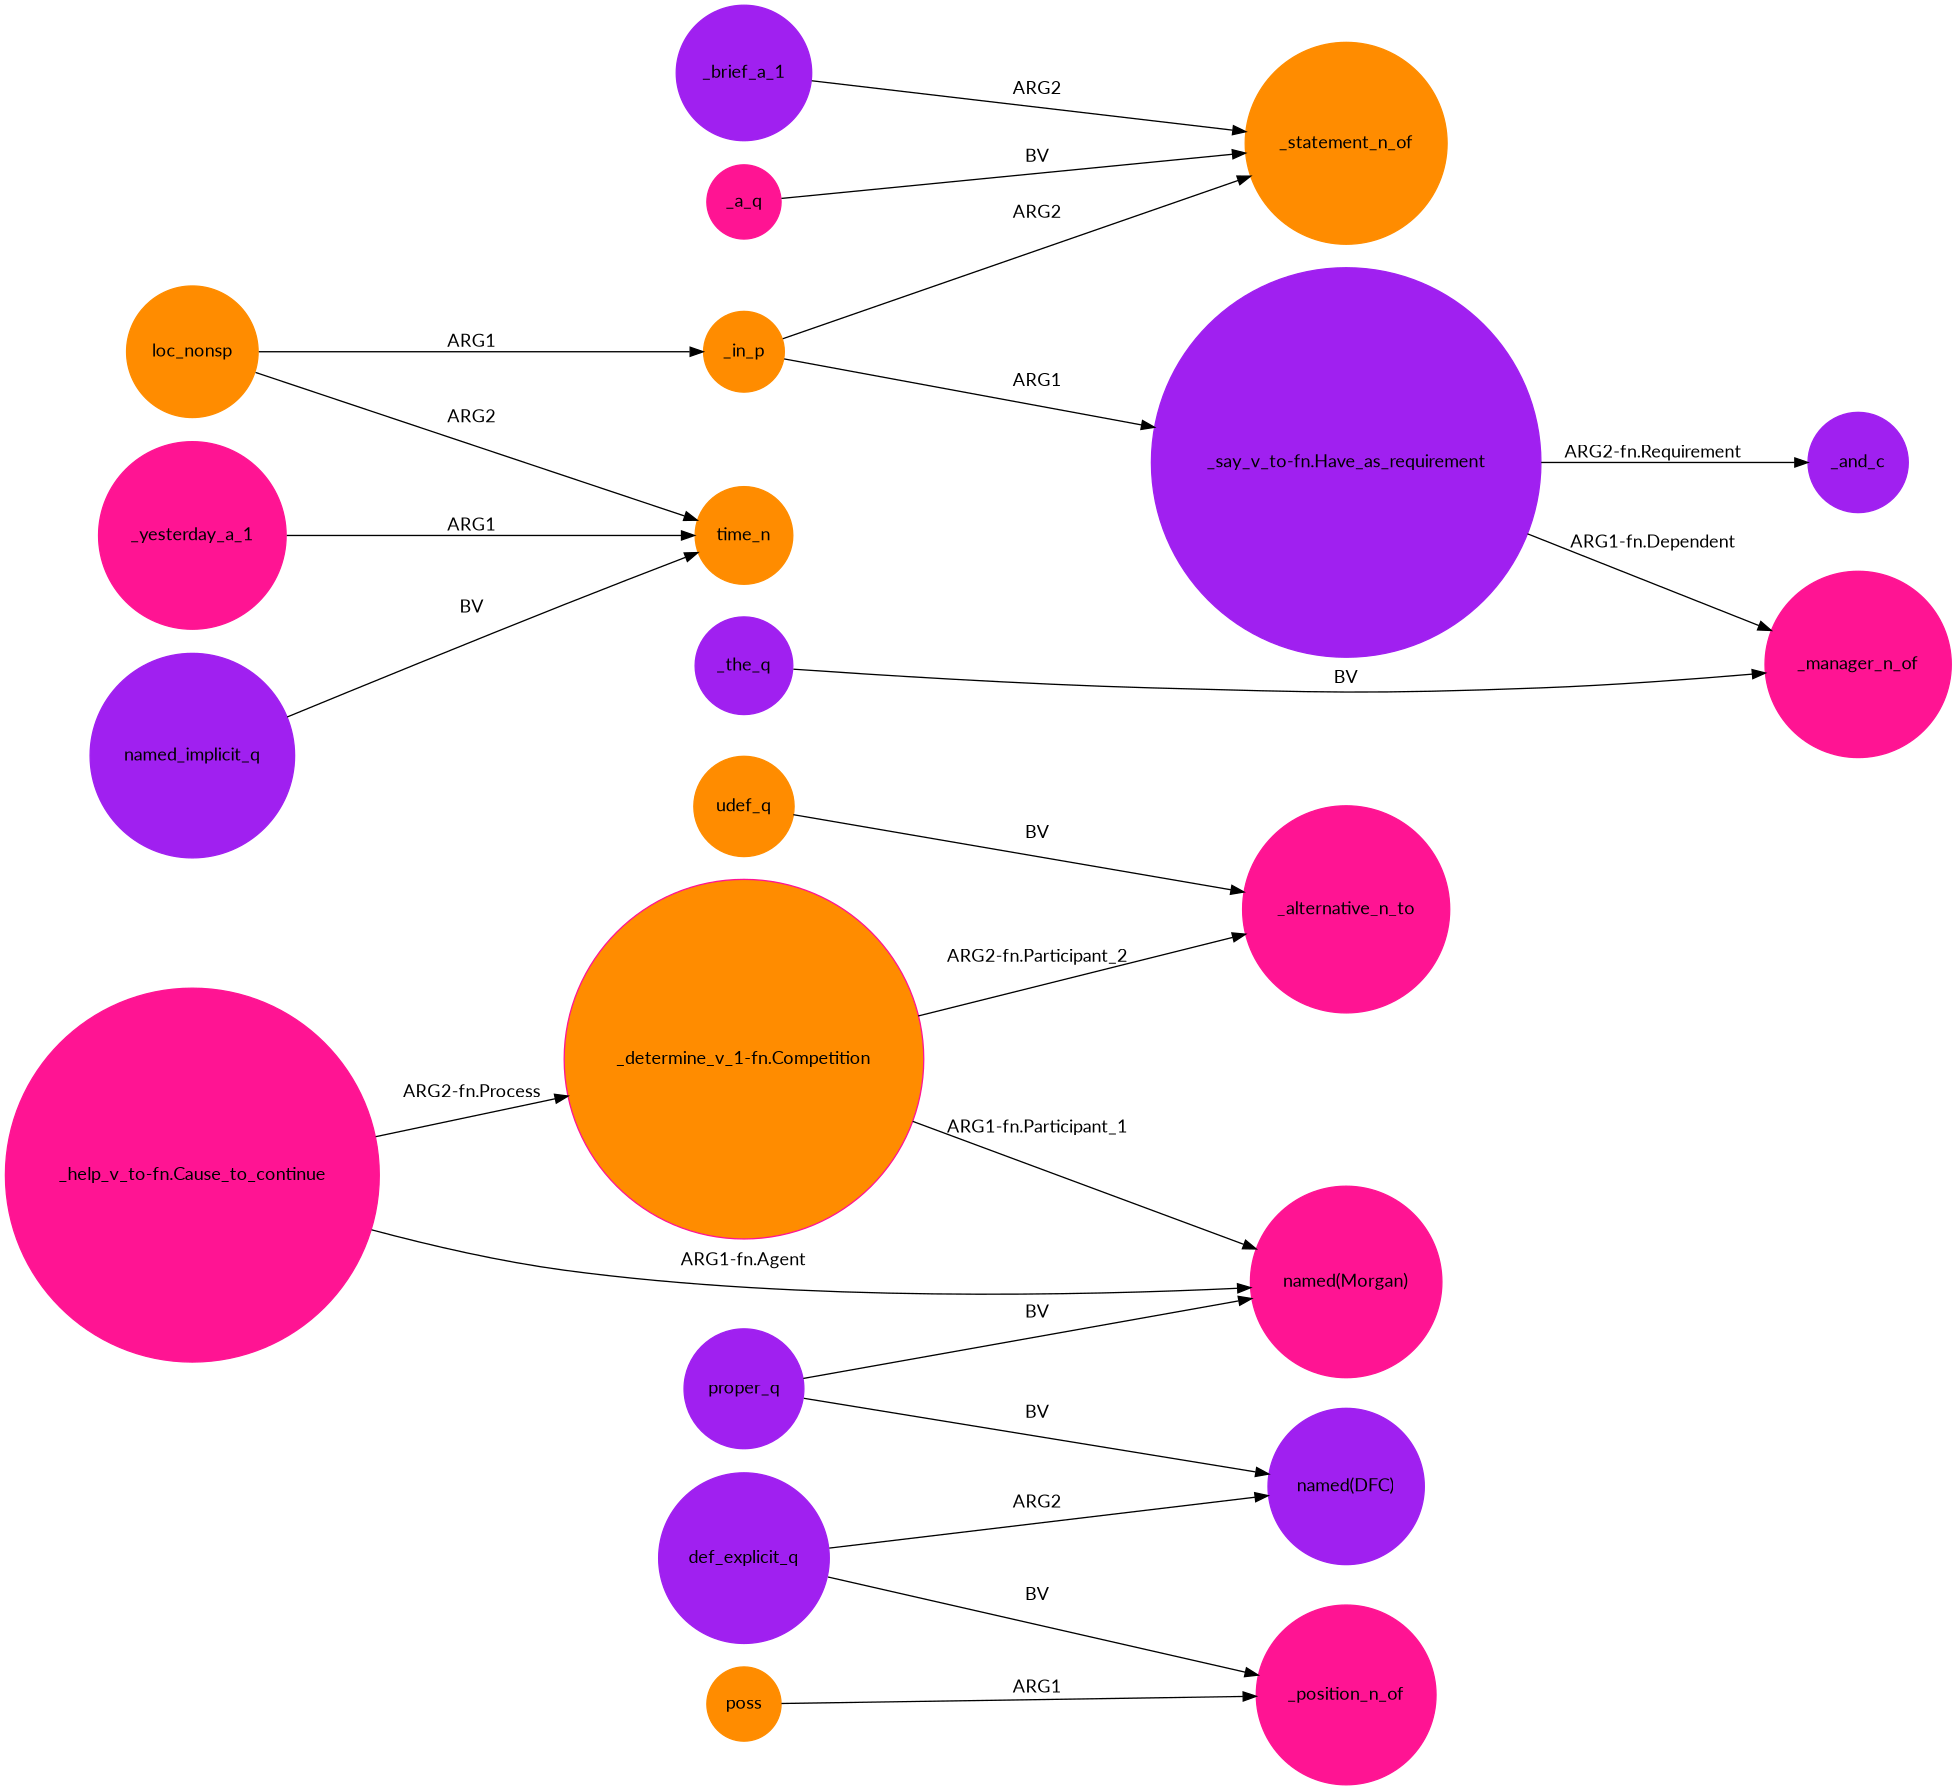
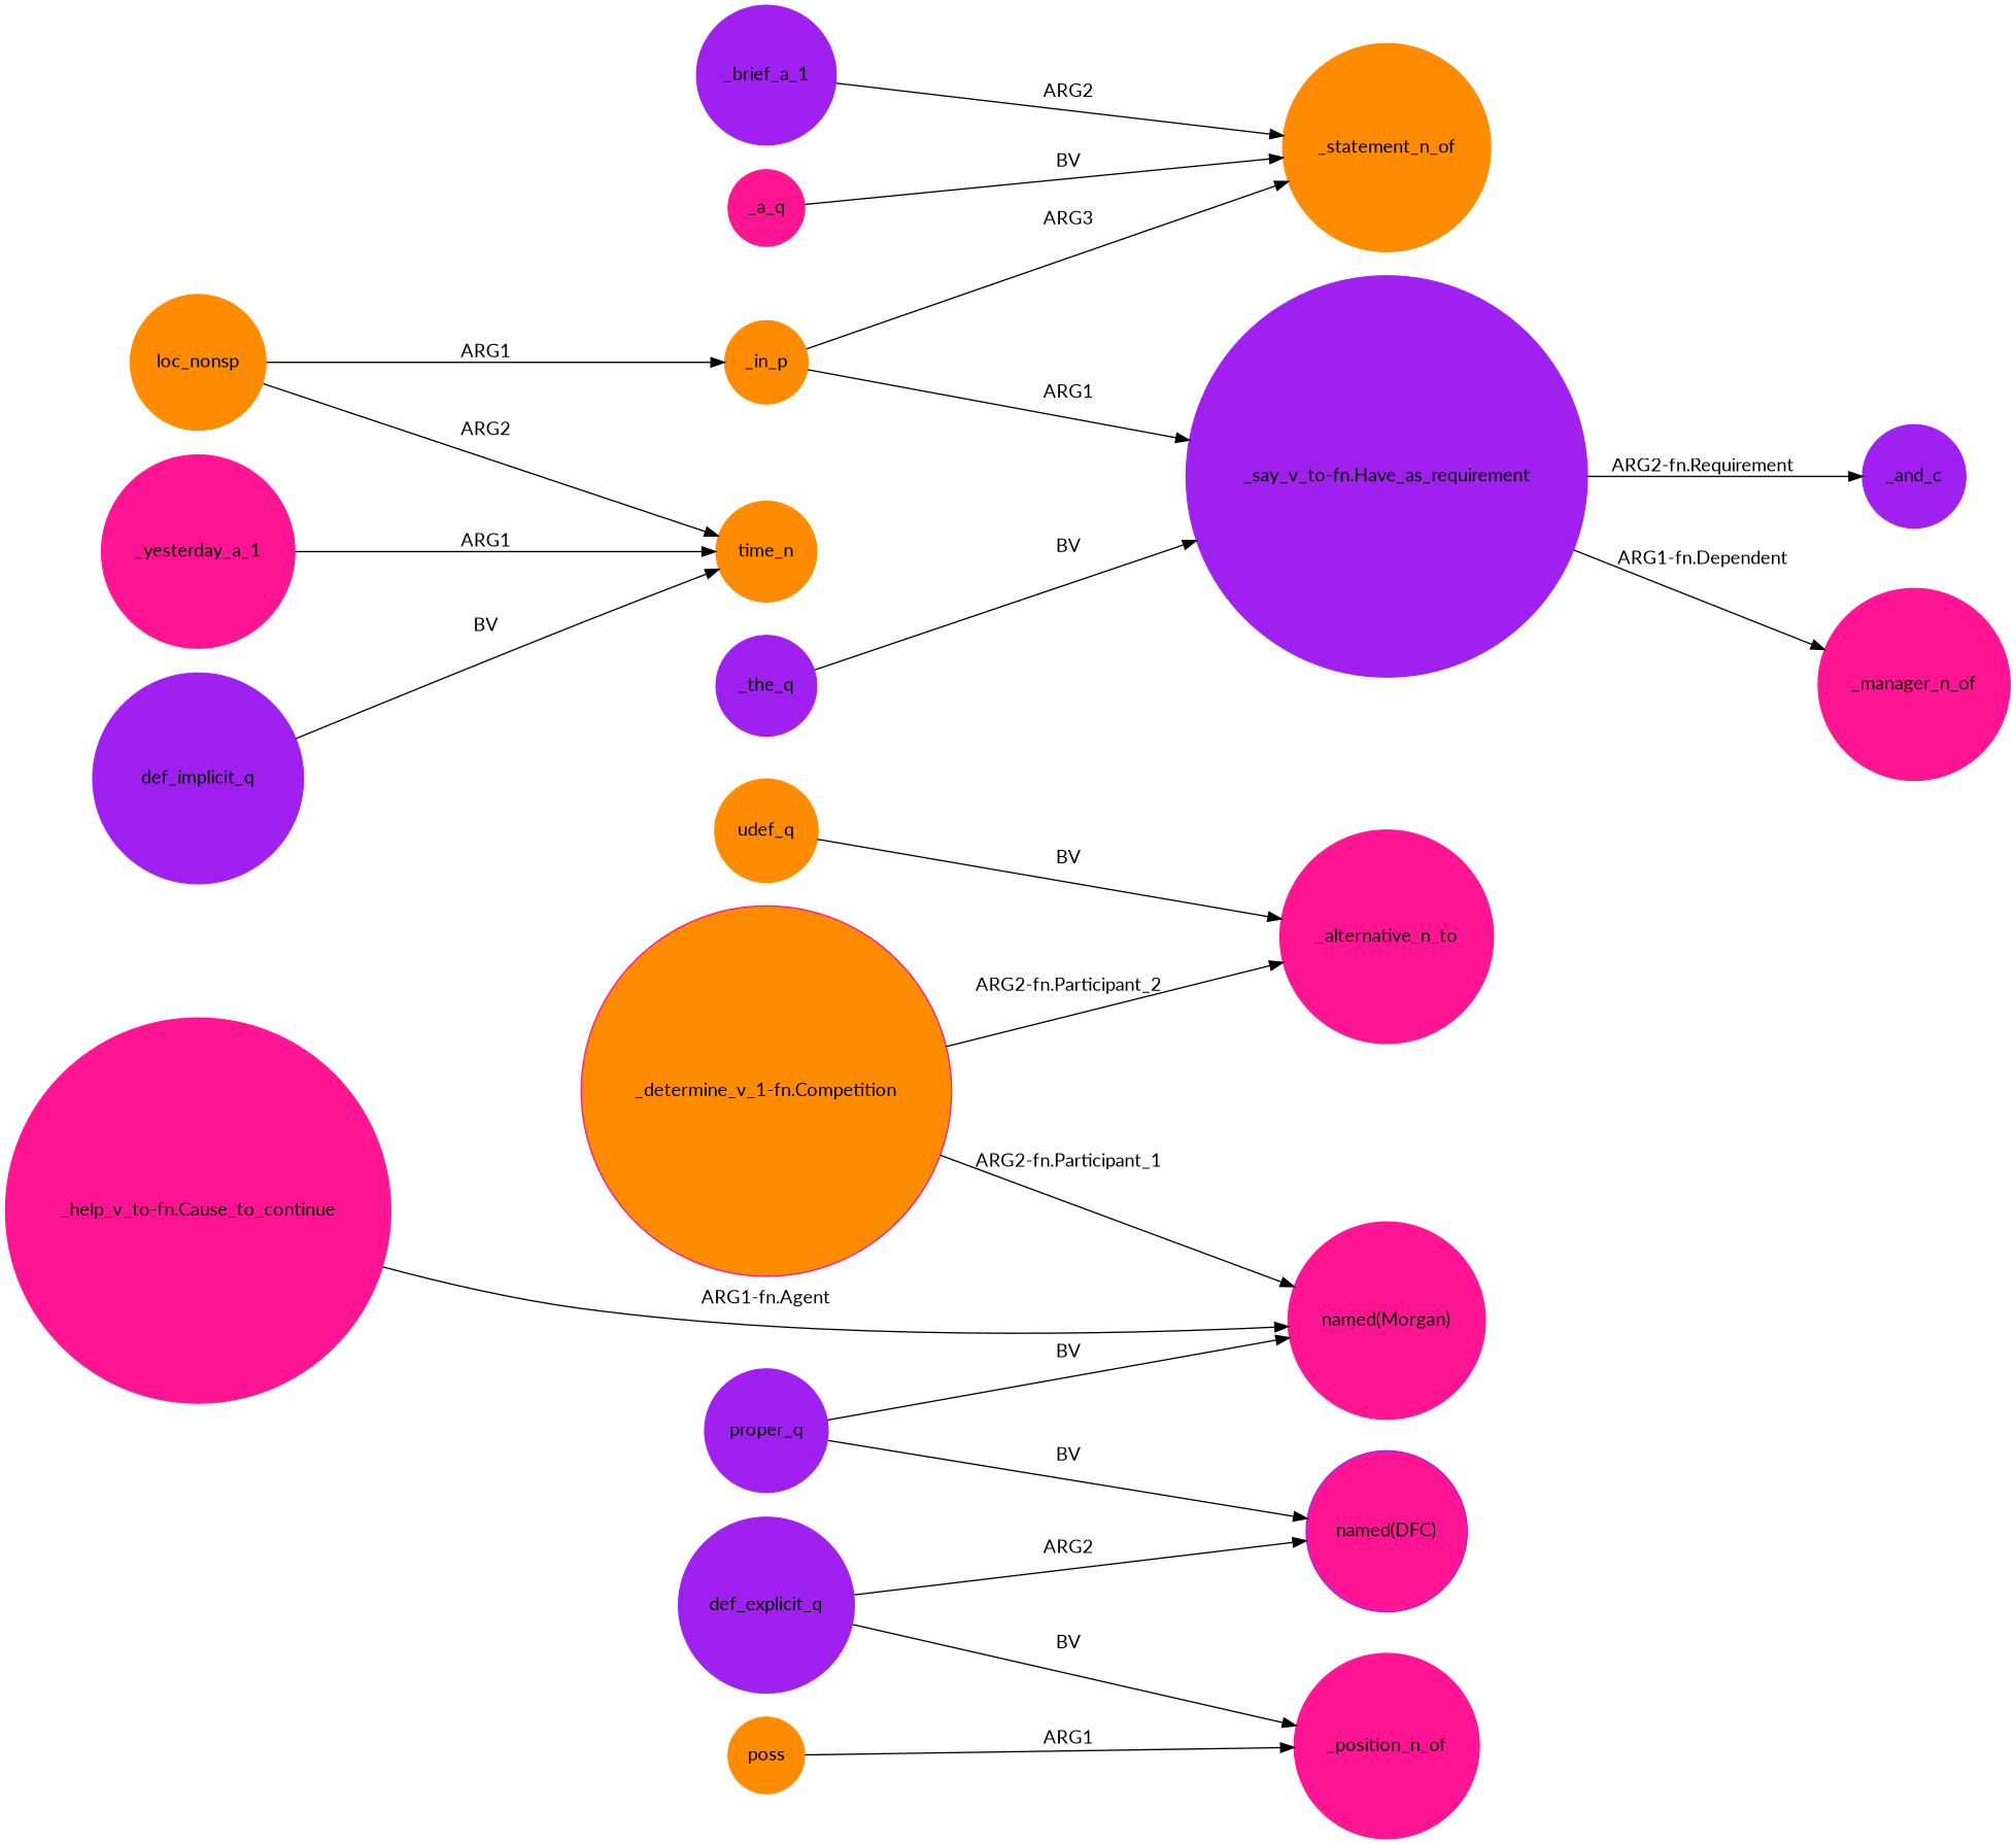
  digraph {
    fontname=Lato
    rankdir=LR
    node [color=deeppink fontname=Lato shape=circle style=filled]
    edge [fontname=Lato]
    udef_q [color=darkorange]
    _alternative_n_to
    _manager_n_of
    "_say_v_to-fn.Have_as_requirement" [color=purple]
    _and_c [color=purple]
    _statement_n_of [color=darkorange]
    _brief_a_1 [color=purple]
    "_help_v_to-fn.Cause_to_continue"
    "_determine_v_1-fn.Competition" [fillcolor=darkorange]
    "named(Morgan)"
    _position_n_of
    _yesterday_a_1
    time_n [color=darkorange]
    def_explicit_q [color=purple]
-   "named(DFC)" [color=purple]
+   "named(DFC)" [color=purple fillcolor=deeppink]
    poss [color=darkorange]
    _in_p [color=darkorange]
    _the_q [color=purple]
    proper_q [color=purple]
    loc_nonsp [color=darkorange]
-   def_implicit_q [color=purple label=named_implicit_q]
+   def_implicit_q [color=purple]
    _a_q
    udef_q -> _alternative_n_to [label=BV]
    "_say_v_to-fn.Have_as_requirement" -> _manager_n_of [label="ARG1-fn.Dependent"]
    "_say_v_to-fn.Have_as_requirement" -> _and_c [label="ARG2-fn.Requirement"]
    _brief_a_1 -> _statement_n_of [label=ARG2]
-   "_help_v_to-fn.Cause_to_continue" -> "_determine_v_1-fn.Competition" [label="ARG2-fn.Process"]
    "_help_v_to-fn.Cause_to_continue" -> "named(Morgan)" [label="ARG1-fn.Agent"]
    "_determine_v_1-fn.Competition" -> _alternative_n_to [label="ARG2-fn.Participant_2"]
-   "_determine_v_1-fn.Competition" -> "named(Morgan)" [label="ARG1-fn.Participant_1"]
+   "_determine_v_1-fn.Competition" -> "named(Morgan)" [label="ARG2-fn.Participant_1"]
    _yesterday_a_1 -> time_n [label=ARG1]
    def_explicit_q -> _position_n_of [label=BV]
    def_explicit_q -> "named(DFC)" [label=ARG2]
    poss -> _position_n_of [label=ARG1]
    _in_p -> "_say_v_to-fn.Have_as_requirement" [label=ARG1]
-   _in_p -> _statement_n_of [label=ARG2]
-   _the_q -> _manager_n_of [label=BV]
+   _in_p -> _statement_n_of [label=ARG3]
+   _the_q -> "_say_v_to-fn.Have_as_requirement" [label=BV]
    proper_q -> "named(Morgan)" [label=BV]
    proper_q -> "named(DFC)" [label=BV]
    loc_nonsp -> time_n [label=ARG2]
    loc_nonsp -> _in_p [label=ARG1]
    def_implicit_q -> time_n [label=BV]
    _a_q -> _statement_n_of [label=BV]
  }
